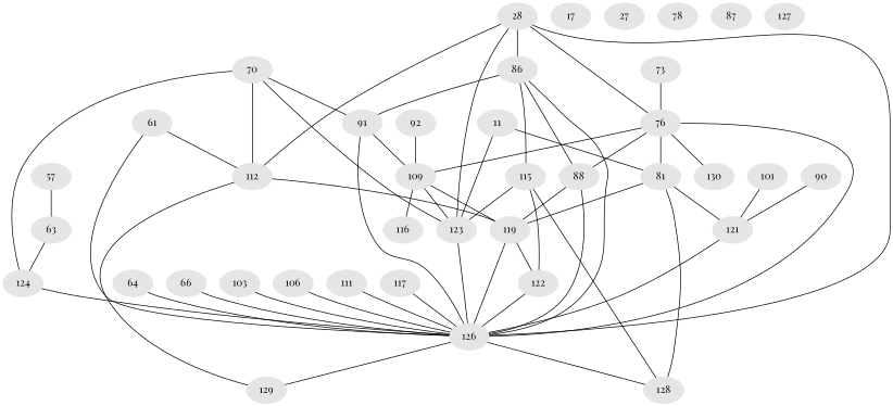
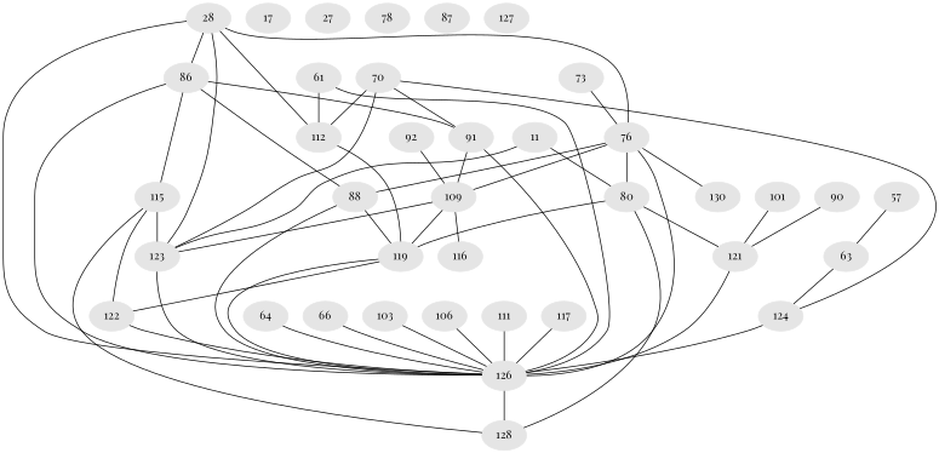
  graph {
    fontname="Playfair Display"
    node [color=gray90 fontname="Playfair Display" style=filled]
    edge [fontname="Playfair Display"]
    11 [super="+3"]
-   80 [super="+67" label=81]
+   80 [super="+67"]
    123 [super="+107+113+98"]
    119 [super="+65+89+105+75"]
    121 [super="+38+19+120+114"]
    128 [super="+62+96"]
    126 [super="+77+125+97+102"]
    17
    27
    76 [super="+53+69+52"]
    88 [super="+49"]
    109 [super="+4+33+41"]
    130 [super="+108"]
    28
    86 [super="+74"]
    112 [super="+21+35+36+44"]
    91 [super="+45"]
    115 [super="+100"]
-   129
    57 [super="+9"]
    63
    61
    124 [super="+118"]
    64
    66
    70 [super="+39"]
    73
    116
    78
    122 [super="+95+58"]
    87
    90
    92
    101 [super="+93"]
    103 [super="+68"]
    106
    111
    117
    127
    11 -- 80
    11 -- 123
    80 -- 119 [weight=2]
    80 -- 121 [weight=2]
    80 -- 128
    123 -- 126 [weight=3]
    119 -- 126
    119 -- 122
    121 -- 126 [weight=2]
    126 -- 128
-   126 -- 129
    76 -- 80 [weight=2]
    76 -- 126 [weight=4]
    76 -- 88 [weight=2]
    76 -- 109 [weight=3]
    76 -- 130
    88 -- 119
    88 -- 126 [weight=3]
    109 -- 123 [weight=2]
    109 -- 119 [weight=2]
    109 -- 116
    28 -- 123 [weight=2]
    28 -- 126
    28 -- 76
    28 -- 86 [weight=3]
    28 -- 112
    86 -- 126
    86 -- 88
    86 -- 91 [weight=2]
    86 -- 115
    112 -- 119 [weight=2]
-   112 -- 129
    91 -- 126 [weight=3]
    91 -- 109
    115 -- 123 [weight=3]
    115 -- 128
    115 -- 122 [weight=2]
    57 -- 63
    63 -- 124
    61 -- 126
    61 -- 112
    124 -- 126 [weight=5]
    64 -- 126
    66 -- 126
    70 -- 123
    70 -- 112 [weight=2]
    70 -- 91
    70 -- 124
    73 -- 76
    122 -- 126 [weight=3]
    90 -- 121
    92 -- 109
    101 -- 121
    103 -- 126
    106 -- 126
    111 -- 126
    117 -- 126
  }
